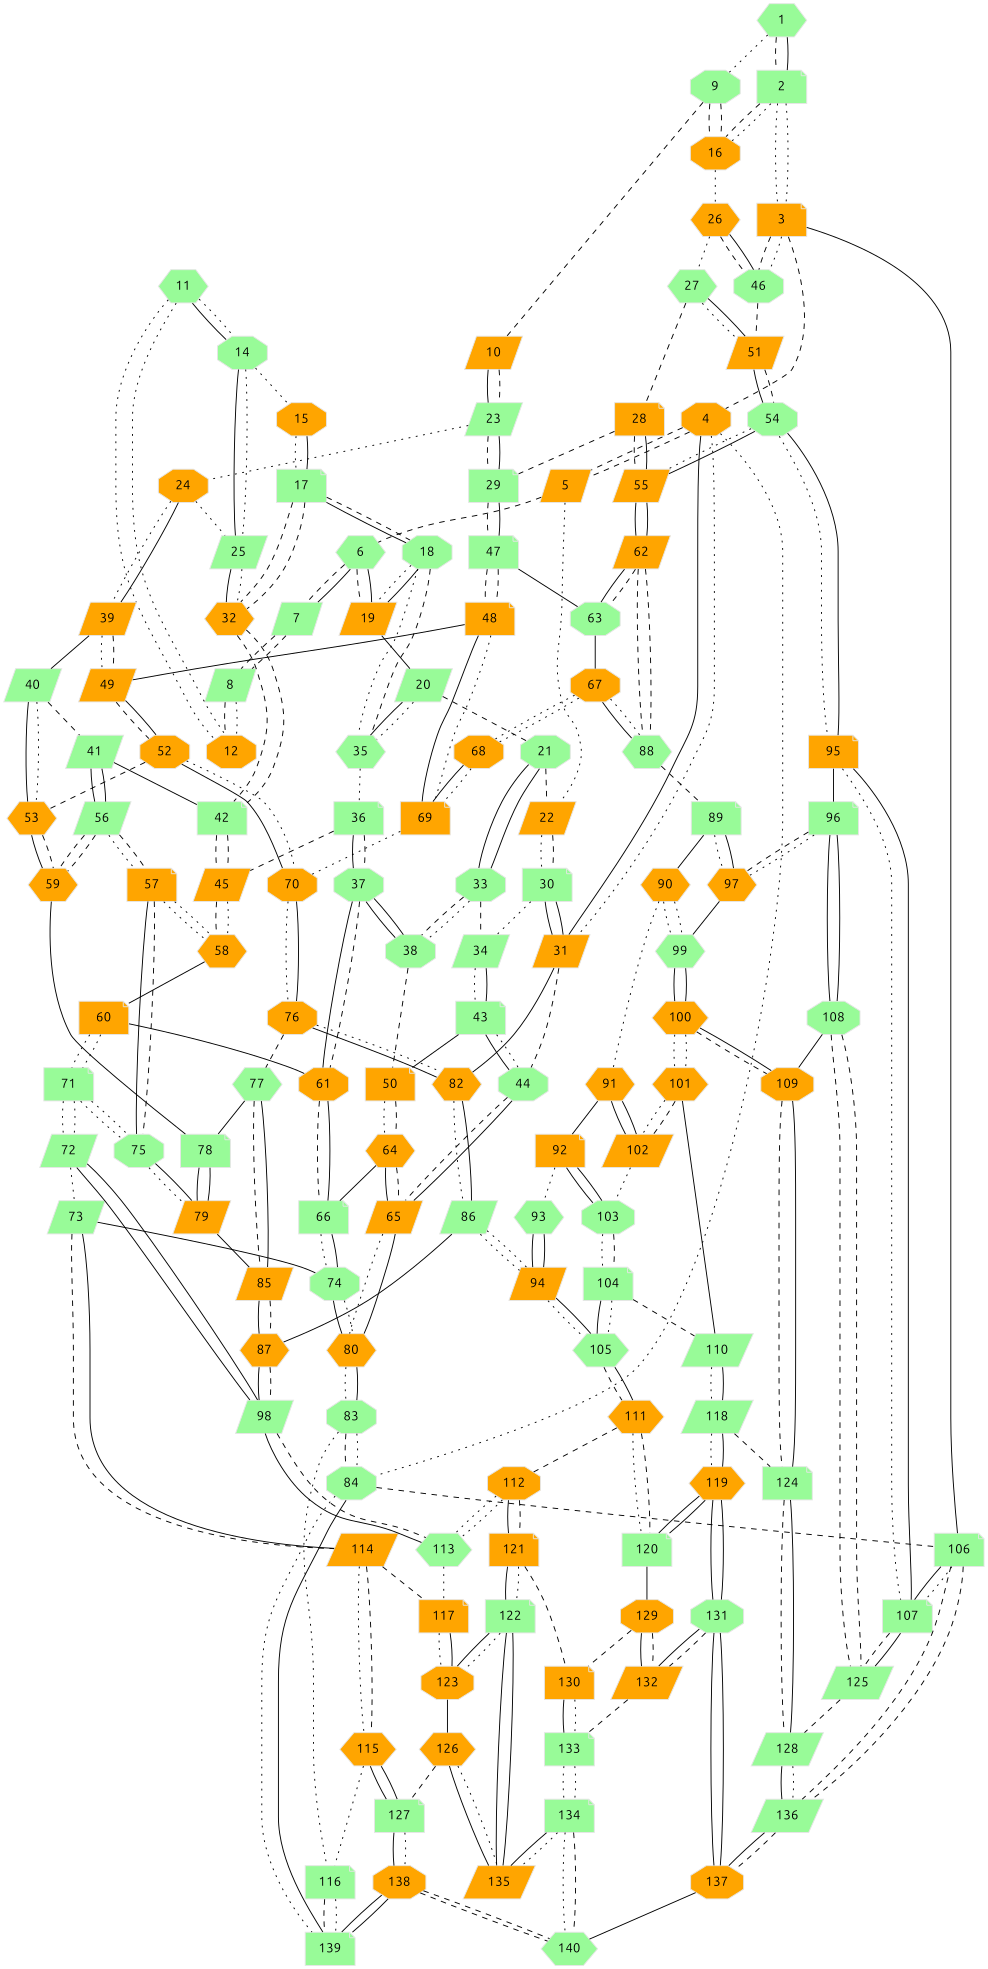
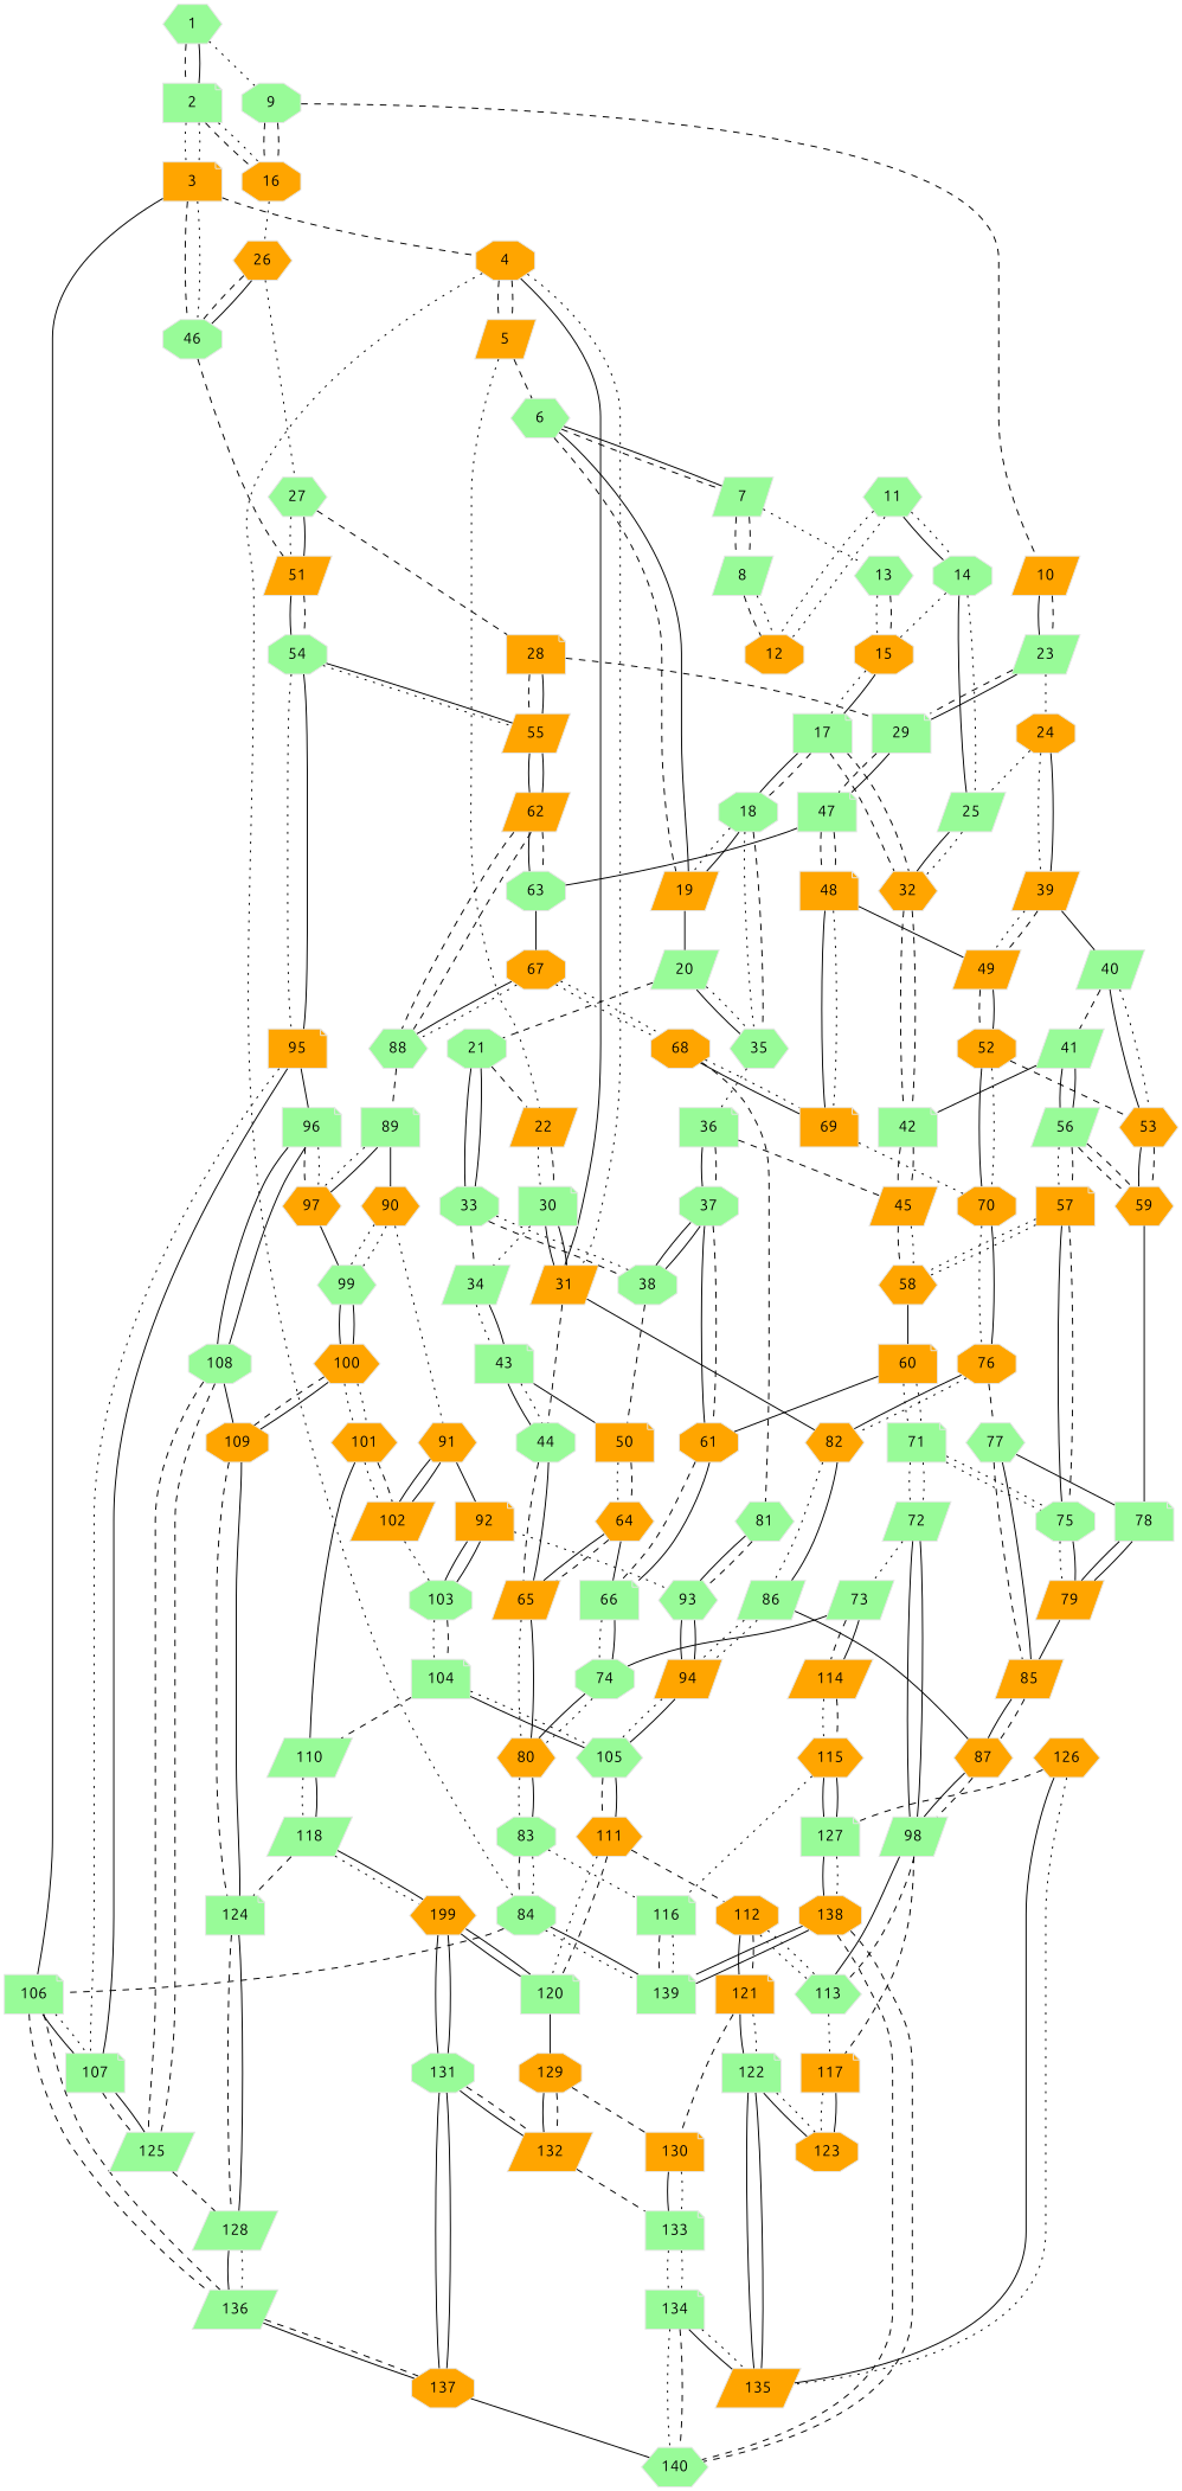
  graph {
    fontname=Ubuntu
    node [color=gray90 fillcolor=palegreen fontname=Ubuntu shape=parallelogram style=filled]
    edge [fontname=Ubuntu style=solid]
    1 [shape=hexagon]
    2 [shape=note]
    9 [shape=octagon]
    3 [fillcolor=orange shape=note]
    16 [fillcolor=orange shape=octagon]
    10 [fillcolor=orange]
    4 [fillcolor=orange shape=octagon]
    46 [shape=octagon]
    106 [shape=note]
    26 [fillcolor=orange shape=hexagon]
    5 [fillcolor=orange]
    31 [fillcolor=orange]
    84 [shape=octagon]
    51 [fillcolor=orange]
    107 [shape=note]
    136
    6 [shape=hexagon]
    22 [fillcolor=orange]
    44 [shape=octagon]
    82 [fillcolor=orange shape=hexagon]
    139 [shape=note]
    7
    19 [fillcolor=orange]
    30 [shape=note]
    8
+   13 [shape=hexagon]
    20
    12 [fillcolor=orange shape=octagon]
    15 [fillcolor=orange shape=octagon]
    23
    11 [shape=hexagon]
    14 [shape=octagon]
    24 [fillcolor=orange shape=octagon]
    29 [shape=note]
    25
    17 [shape=note]
    32 [fillcolor=orange shape=hexagon]
    18 [shape=octagon]
    27 [shape=hexagon]
    35 [shape=hexagon]
    42 [shape=note]
    36 [shape=note]
    21 [shape=octagon]
    33 [shape=octagon]
    34
    38 [shape=octagon]
    39 [fillcolor=orange]
    47 [shape=note]
    40
    49 [fillcolor=orange]
    28 [fillcolor=orange shape=note]
    55 [fillcolor=orange]
    54 [shape=octagon]
    62 [fillcolor=orange]
    48 [fillcolor=orange shape=note]
    63 [shape=octagon]
    43 [shape=note]
    65 [fillcolor=orange]
    45 [fillcolor=orange]
    50 [fillcolor=orange shape=note]
    37 [shape=octagon]
    61 [fillcolor=orange shape=octagon]
    58 [fillcolor=orange shape=hexagon]
    66 [shape=note]
    64 [fillcolor=orange shape=hexagon]
    41
    53 [fillcolor=orange shape=hexagon]
    52 [fillcolor=orange shape=octagon]
    56
    59 [fillcolor=orange shape=hexagon]
    57 [fillcolor=orange shape=note]
    80 [fillcolor=orange shape=hexagon]
    60 [fillcolor=orange shape=note]
    69 [fillcolor=orange shape=note]
    67 [fillcolor=orange shape=octagon]
    70 [fillcolor=orange shape=octagon]
    95 [fillcolor=orange shape=note]
    76 [fillcolor=orange shape=octagon]
    78 [shape=note]
    96 [shape=note]
    88 [shape=hexagon]
    75 [shape=octagon]
    79 [fillcolor=orange]
    71 [shape=note]
    72
    74 [shape=octagon]
    89 [shape=note]
    68 [fillcolor=orange shape=octagon]
    83 [shape=octagon]
+   81 [shape=hexagon]
    93 [shape=hexagon]
    77 [shape=hexagon]
    73
    98
    114 [fillcolor=orange]
    113 [shape=hexagon]
    117 [fillcolor=orange shape=note]
    115 [fillcolor=orange shape=hexagon]
    85 [fillcolor=orange]
    86
    87 [fillcolor=orange shape=hexagon]
    116 [shape=note]
    94 [fillcolor=orange]
    105 [shape=hexagon]
    90 [fillcolor=orange shape=hexagon]
    97 [fillcolor=orange shape=hexagon]
    91 [fillcolor=orange shape=hexagon]
    99 [shape=hexagon]
    92 [fillcolor=orange shape=note]
    102 [fillcolor=orange]
    100 [fillcolor=orange shape=hexagon]
    103 [shape=octagon]
    104 [shape=note]
    111 [fillcolor=orange shape=hexagon]
    108 [shape=octagon]
    125
    109 [fillcolor=orange shape=octagon]
    101 [fillcolor=orange shape=hexagon]
    110
    124 [shape=note]
    118
    112 [fillcolor=orange shape=octagon]
    120 [shape=note]
    137 [fillcolor=orange shape=octagon]
    128
-   119 [fillcolor=orange shape=hexagon]
+   119 [fillcolor=orange shape=hexagon label=199]
    121 [fillcolor=orange shape=note]
    129 [fillcolor=orange shape=octagon]
    122 [shape=note]
    130 [fillcolor=orange shape=note]
    123 [fillcolor=orange shape=octagon]
    127 [shape=note]
    138 [fillcolor=orange shape=octagon]
    126 [fillcolor=orange shape=hexagon]
    131 [shape=octagon]
    132 [fillcolor=orange]
    135 [fillcolor=orange]
    133 [shape=note]
    140 [shape=hexagon]
    134 [shape=note]
    1 -- 2 [style=dashed]
    1 -- 2
    1 -- 9 [style=dotted]
    2 -- 3 [style=dotted]
    2 -- 3 [style=dotted]
    2 -- 16 [style=dashed]
    2 -- 16 [style=dotted]
    9 -- 16 [style=dashed]
    9 -- 16 [style=dashed]
    9 -- 10 [style=dashed]
    3 -- 4 [style=dashed]
    3 -- 46 [style=dashed]
    3 -- 46 [style=dotted]
    3 -- 106
    16 -- 26 [style=dotted]
    10 -- 23
    10 -- 23 [style=dashed]
    4 -- 5 [style=dashed]
    4 -- 5 [style=dashed]
    4 -- 31
    4 -- 31 [style=dotted]
    4 -- 84 [style=dotted]
    46 -- 51 [style=dashed]
    106 -- 107
    106 -- 107 [style=dotted]
    106 -- 136 [style=dashed]
    106 -- 136 [style=dashed]
    26 -- 46 [style=dashed]
    26 -- 46
    26 -- 27 [style=dotted]
    5 -- 6 [style=dashed]
    5 -- 22 [style=dotted]
    31 -- 44 [style=dashed]
    31 -- 82
    84 -- 106 [style=dashed]
    84 -- 139 [style=dotted]
    84 -- 139
    51 -- 54
    51 -- 54 [style=dashed]
    107 -- 125 [style=dashed]
    107 -- 125
    136 -- 137
    136 -- 137 [style=dashed]
    6 -- 7 [style=dashed]
    6 -- 7
    6 -- 19 [style=dashed]
    6 -- 19
    22 -- 30 [style=dotted]
    22 -- 30 [style=dashed]
    44 -- 65 [style=dashed]
    44 -- 65
    82 -- 86 [style=dotted]
    82 -- 86
    7 -- 8 [style=dashed]
    7 -- 8 [style=dashed]
+   7 -- 13 [style=dotted]
    19 -- 20
    30 -- 31
    30 -- 31
    30 -- 34 [style=dotted]
    8 -- 12 [style=dashed]
    8 -- 12 [style=dotted]
+   13 -- 15 [style=dotted]
+   13 -- 15 [style=dashed]
    20 -- 35
    20 -- 35 [style=dotted]
    20 -- 21 [style=dashed]
    15 -- 17 [style=dotted]
    15 -- 17
    23 -- 24 [style=dotted]
    23 -- 29 [style=dashed]
    23 -- 29
    11 -- 12 [style=dotted]
    11 -- 12 [style=dotted]
    11 -- 14
    11 -- 14 [style=dotted]
    14 -- 15 [style=dotted]
    14 -- 25
    14 -- 25 [style=dotted]
    24 -- 25 [style=dotted]
    24 -- 39 [style=dotted]
    24 -- 39
    29 -- 47 [style=dashed]
    29 -- 47
    25 -- 32
    25 -- 32 [style=dotted]
    17 -- 32 [style=dashed]
    17 -- 32 [style=dashed]
    17 -- 18
    17 -- 18 [style=dashed]
    32 -- 42 [style=dashed]
    32 -- 42 [style=dashed]
    18 -- 19 [style=dotted]
    18 -- 19
    18 -- 35 [style=dotted]
    18 -- 35 [style=dashed]
    27 -- 51 [style=dotted]
    27 -- 51
    27 -- 28 [style=dashed]
    35 -- 36 [style=dotted]
    42 -- 45 [style=dashed]
    42 -- 45 [style=dashed]
    36 -- 45 [style=dashed]
    36 -- 37
    36 -- 37 [style=dashed]
    21 -- 22 [style=dashed]
    21 -- 33
    21 -- 33
    33 -- 34 [style=dashed]
    33 -- 38 [style=dashed]
    33 -- 38 [style=dotted]
    34 -- 43 [style=dotted]
    34 -- 43
    38 -- 50 [style=dashed]
    39 -- 40
    39 -- 49 [style=dotted]
    39 -- 49 [style=dashed]
    47 -- 48 [style=dashed]
    47 -- 48 [style=dashed]
    47 -- 63
    40 -- 41 [style=dashed]
    40 -- 53
    40 -- 53 [style=dotted]
    49 -- 52 [style=dashed]
    49 -- 52
    28 -- 29 [style=dashed]
    28 -- 55 [style=dashed]
    28 -- 55
    55 -- 62
    55 -- 62
    54 -- 55 [style=dotted]
    54 -- 55
    54 -- 95 [style=dotted]
    54 -- 95
    62 -- 63
    62 -- 63 [style=dashed]
    62 -- 88 [style=dashed]
    62 -- 88 [style=dashed]
    48 -- 49
    48 -- 69
    48 -- 69 [style=dotted]
    63 -- 67
    43 -- 44
    43 -- 44 [style=dotted]
    43 -- 50
    65 -- 80 [style=dotted]
    65 -- 80
    45 -- 58 [style=dashed]
    45 -- 58 [style=dotted]
    50 -- 64 [style=dotted]
    50 -- 64 [style=dashed]
    37 -- 38
    37 -- 38
    37 -- 61
    37 -- 61 [style=dashed]
    61 -- 66 [style=dashed]
    61 -- 66
    58 -- 60
    66 -- 74 [style=dotted]
    66 -- 74
    64 -- 65
    64 -- 65 [style=dashed]
    64 -- 66
    41 -- 42
    41 -- 56
    41 -- 56
    53 -- 59
    53 -- 59 [style=dashed]
    52 -- 53 [style=dashed]
    52 -- 70
    52 -- 70 [style=dotted]
    56 -- 59 [style=dashed]
    56 -- 59 [style=dashed]
    56 -- 57 [style=dotted]
    56 -- 57 [style=dashed]
    59 -- 78
    57 -- 58 [style=dotted]
    57 -- 58 [style=dotted]
    57 -- 75
    57 -- 75 [style=dashed]
    80 -- 83 [style=dotted]
    80 -- 83
    60 -- 61
    60 -- 71 [style=dotted]
    60 -- 71 [style=dotted]
    69 -- 70 [style=dotted]
    67 -- 88
    67 -- 88 [style=dotted]
    67 -- 68 [style=dotted]
    67 -- 68 [style=dotted]
    70 -- 76 [style=dotted]
    70 -- 76
    95 -- 107 [style=dotted]
    95 -- 107
    95 -- 96
    76 -- 82
    76 -- 82 [style=dotted]
    76 -- 77 [style=dashed]
    78 -- 79
    78 -- 79
    96 -- 97 [style=dashed]
    96 -- 97 [style=dotted]
    96 -- 108
    96 -- 108
    88 -- 89 [style=dashed]
    75 -- 79 [style=dotted]
    75 -- 79
    79 -- 85
    71 -- 75 [style=dotted]
    71 -- 75 [style=dotted]
    71 -- 72 [style=dotted]
    71 -- 72 [style=dotted]
    72 -- 73 [style=dotted]
    72 -- 98
    72 -- 98
    74 -- 80
    74 -- 80 [style=dotted]
    89 -- 90
    89 -- 97 [style=dotted]
    89 -- 97
    68 -- 69
    68 -- 69 [style=dotted]
+   68 -- 81 [style=dashed]
    83 -- 84 [style=dashed]
    83 -- 84 [style=dotted]
    83 -- 116 [style=dotted]
+   81 -- 93
+   81 -- 93 [style=dashed]
    93 -- 94
    93 -- 94
    77 -- 78
    77 -- 85 [style=dashed]
    77 -- 85
    73 -- 74
    73 -- 114 [style=dashed]
    73 -- 114
    98 -- 113
    98 -- 113 [style=dashed]
-   114 -- 117 [style=dashed]
+   98 -- 117 [style=dashed]
    114 -- 115 [style=dotted]
    114 -- 115 [style=dashed]
    113 -- 117 [style=dotted]
    117 -- 123 [style=dotted]
    117 -- 123
    115 -- 116 [style=dotted]
    115 -- 127
    115 -- 127
    85 -- 87
    85 -- 87 [style=dashed]
    86 -- 87
    86 -- 94 [style=dotted]
    86 -- 94 [style=dotted]
    87 -- 98
    87 -- 98 [style=dashed]
    116 -- 139 [style=dashed]
    116 -- 139 [style=dotted]
    94 -- 105 [style=dotted]
    94 -- 105
    105 -- 111 [style=dashed]
    105 -- 111
    90 -- 91 [style=dotted]
    90 -- 99 [style=dotted]
    90 -- 99 [style=dotted]
    97 -- 99
    91 -- 92
    91 -- 102
    91 -- 102
    99 -- 100
    99 -- 100
    92 -- 93 [style=dotted]
    92 -- 103
    92 -- 103
    102 -- 103 [style=dotted]
    100 -- 109 [style=dashed]
    100 -- 109
    100 -- 101 [style=dotted]
    100 -- 101 [style=dotted]
    103 -- 104 [style=dotted]
    103 -- 104 [style=dashed]
    104 -- 105
    104 -- 105 [style=dotted]
    104 -- 110 [style=dashed]
    111 -- 112 [style=dashed]
    111 -- 120 [style=dotted]
    111 -- 120 [style=dashed]
    108 -- 125 [style=dashed]
    108 -- 125 [style=dashed]
    108 -- 109
    125 -- 128 [style=dashed]
    109 -- 124 [style=dashed]
    109 -- 124
    101 -- 102 [style=dotted]
    101 -- 102 [style=dashed]
    101 -- 110
    110 -- 118 [style=dotted]
    110 -- 118
    124 -- 128 [style=dashed]
    124 -- 128
    118 -- 124 [style=dashed]
    118 -- 119 [style=dotted]
    118 -- 119
    112 -- 113 [style=dotted]
    112 -- 113 [style=dotted]
    112 -- 121
    112 -- 121 [style=dashed]
    120 -- 129
    137 -- 140
    128 -- 136
    128 -- 136 [style=dotted]
    119 -- 120
    119 -- 120
    119 -- 131
    119 -- 131
    121 -- 122
    121 -- 122 [style=dotted]
    121 -- 130 [style=dashed]
    129 -- 130 [style=dashed]
    129 -- 132
    129 -- 132 [style=dashed]
    122 -- 123
    122 -- 123 [style=dotted]
    122 -- 135
    122 -- 135
    130 -- 133
    130 -- 133 [style=dotted]
-   123 -- 126
    127 -- 138
    127 -- 138 [style=dotted]
    138 -- 139
    138 -- 139
    138 -- 140 [style=dashed]
    138 -- 140 [style=dashed]
    126 -- 127 [style=dashed]
    126 -- 135
    126 -- 135 [style=dotted]
    131 -- 137
    131 -- 137
    131 -- 132
    131 -- 132 [style=dashed]
    132 -- 133 [style=dashed]
    133 -- 134 [style=dotted]
    133 -- 134 [style=dotted]
    134 -- 135
    134 -- 135 [style=dotted]
    134 -- 140 [style=dotted]
    134 -- 140 [style=dashed]
  }
